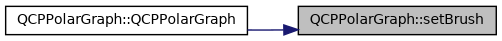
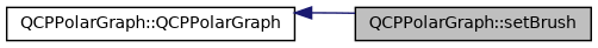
  digraph {
    rankdir=RL
    node [color=black fontname=Helvetica fontsize=10 shape=record style=filled]
    n1 [fillcolor=grey75 fontcolor=black height=0.2 label="QCPPolarGraph::setBrush" width=0.4]
    n2 [fillcolor=white height=0.2 label="QCPPolarGraph::QCPPolarGraph" width=0.4]
-   n1 -> n2 [color=midnightblue dir=back fontname=Helvetica fontsize=10 labelfontname=Helvetica labelfontsize=10 style=solid]
+   n2 -> n1 [color=midnightblue dir=back fontname=Helvetica fontsize=10 labelfontname=Helvetica labelfontsize=10 style=solid]
  }
